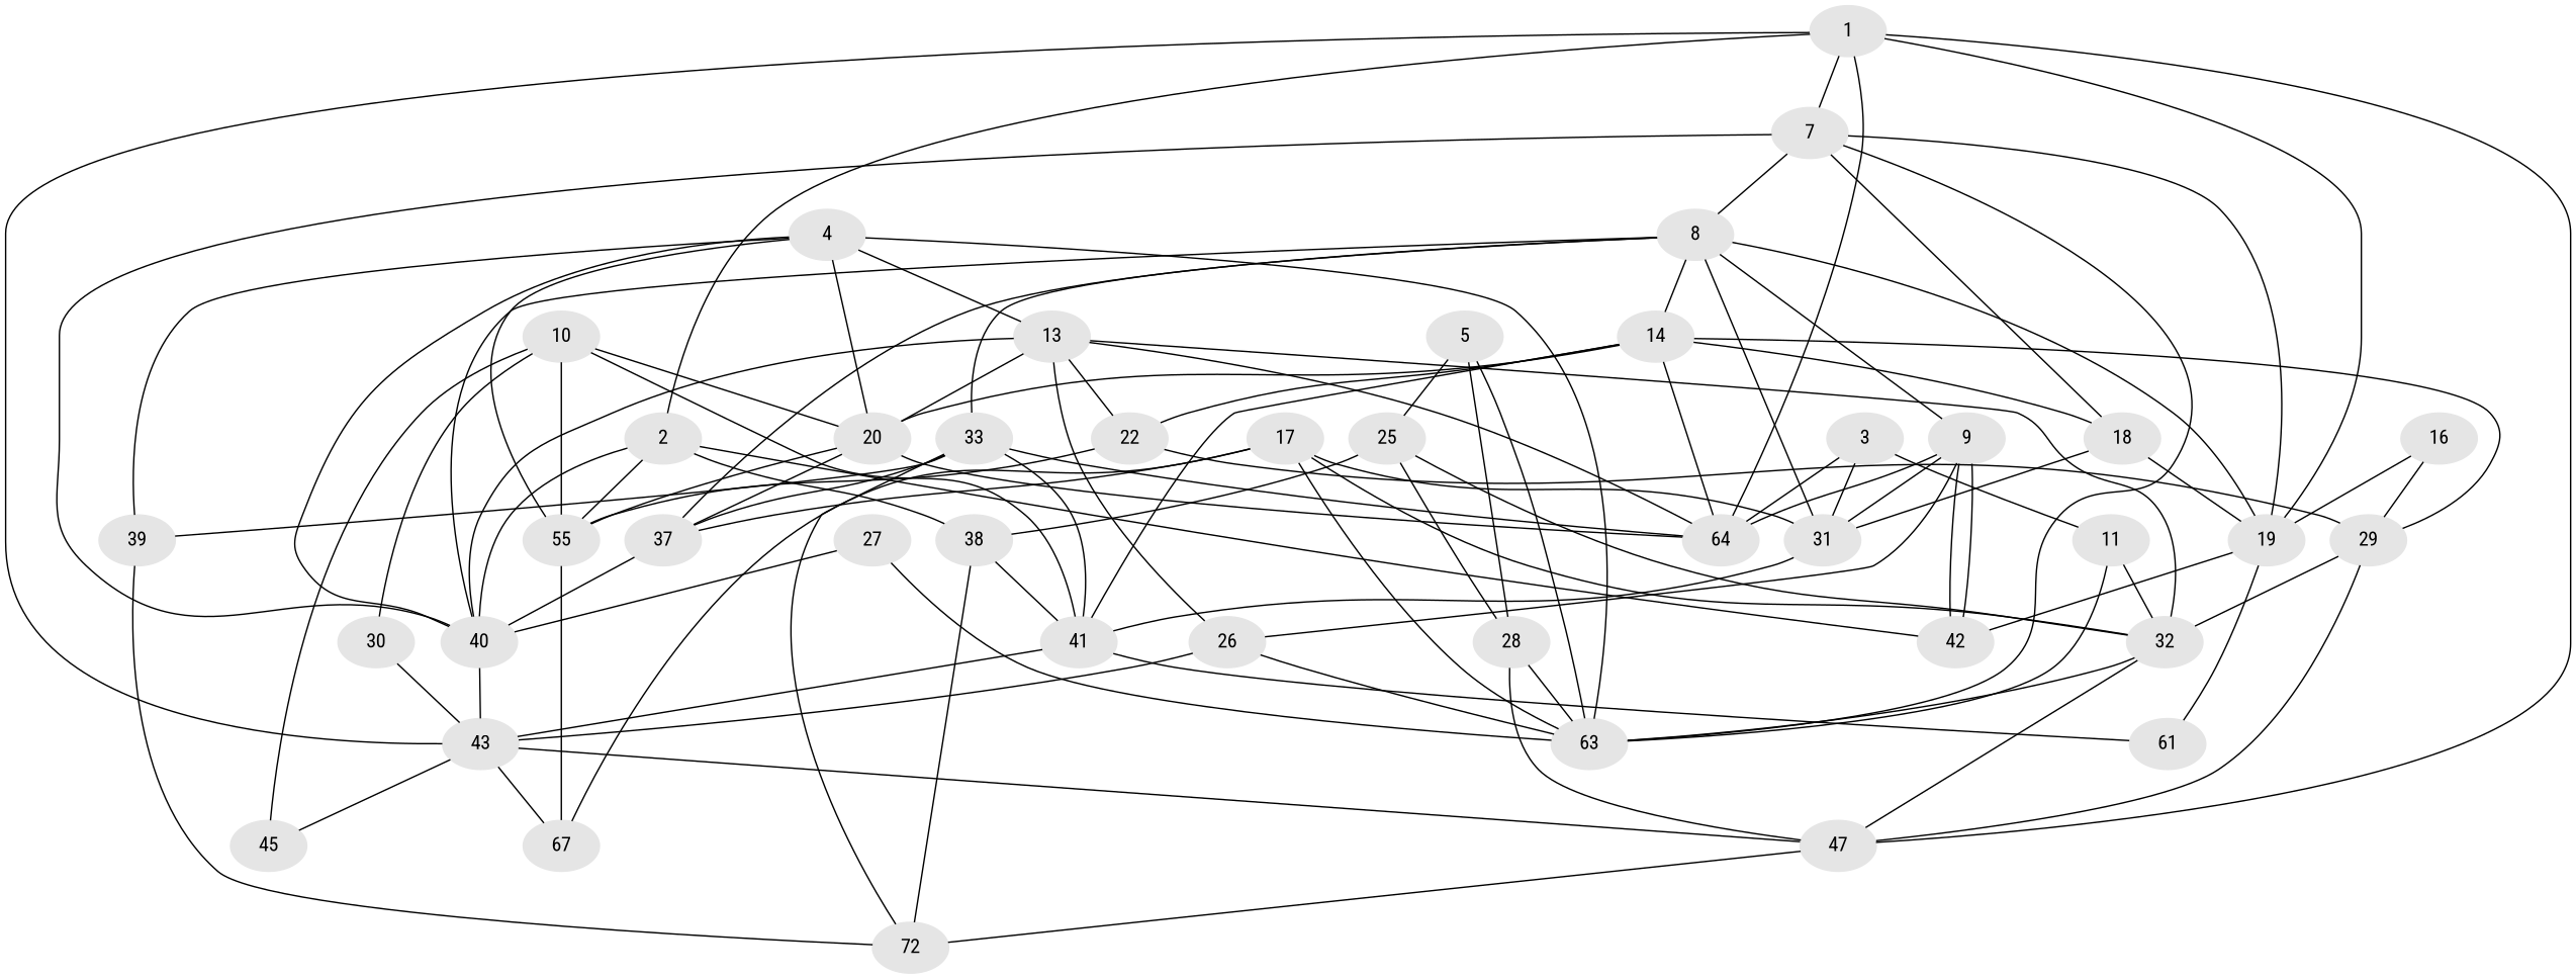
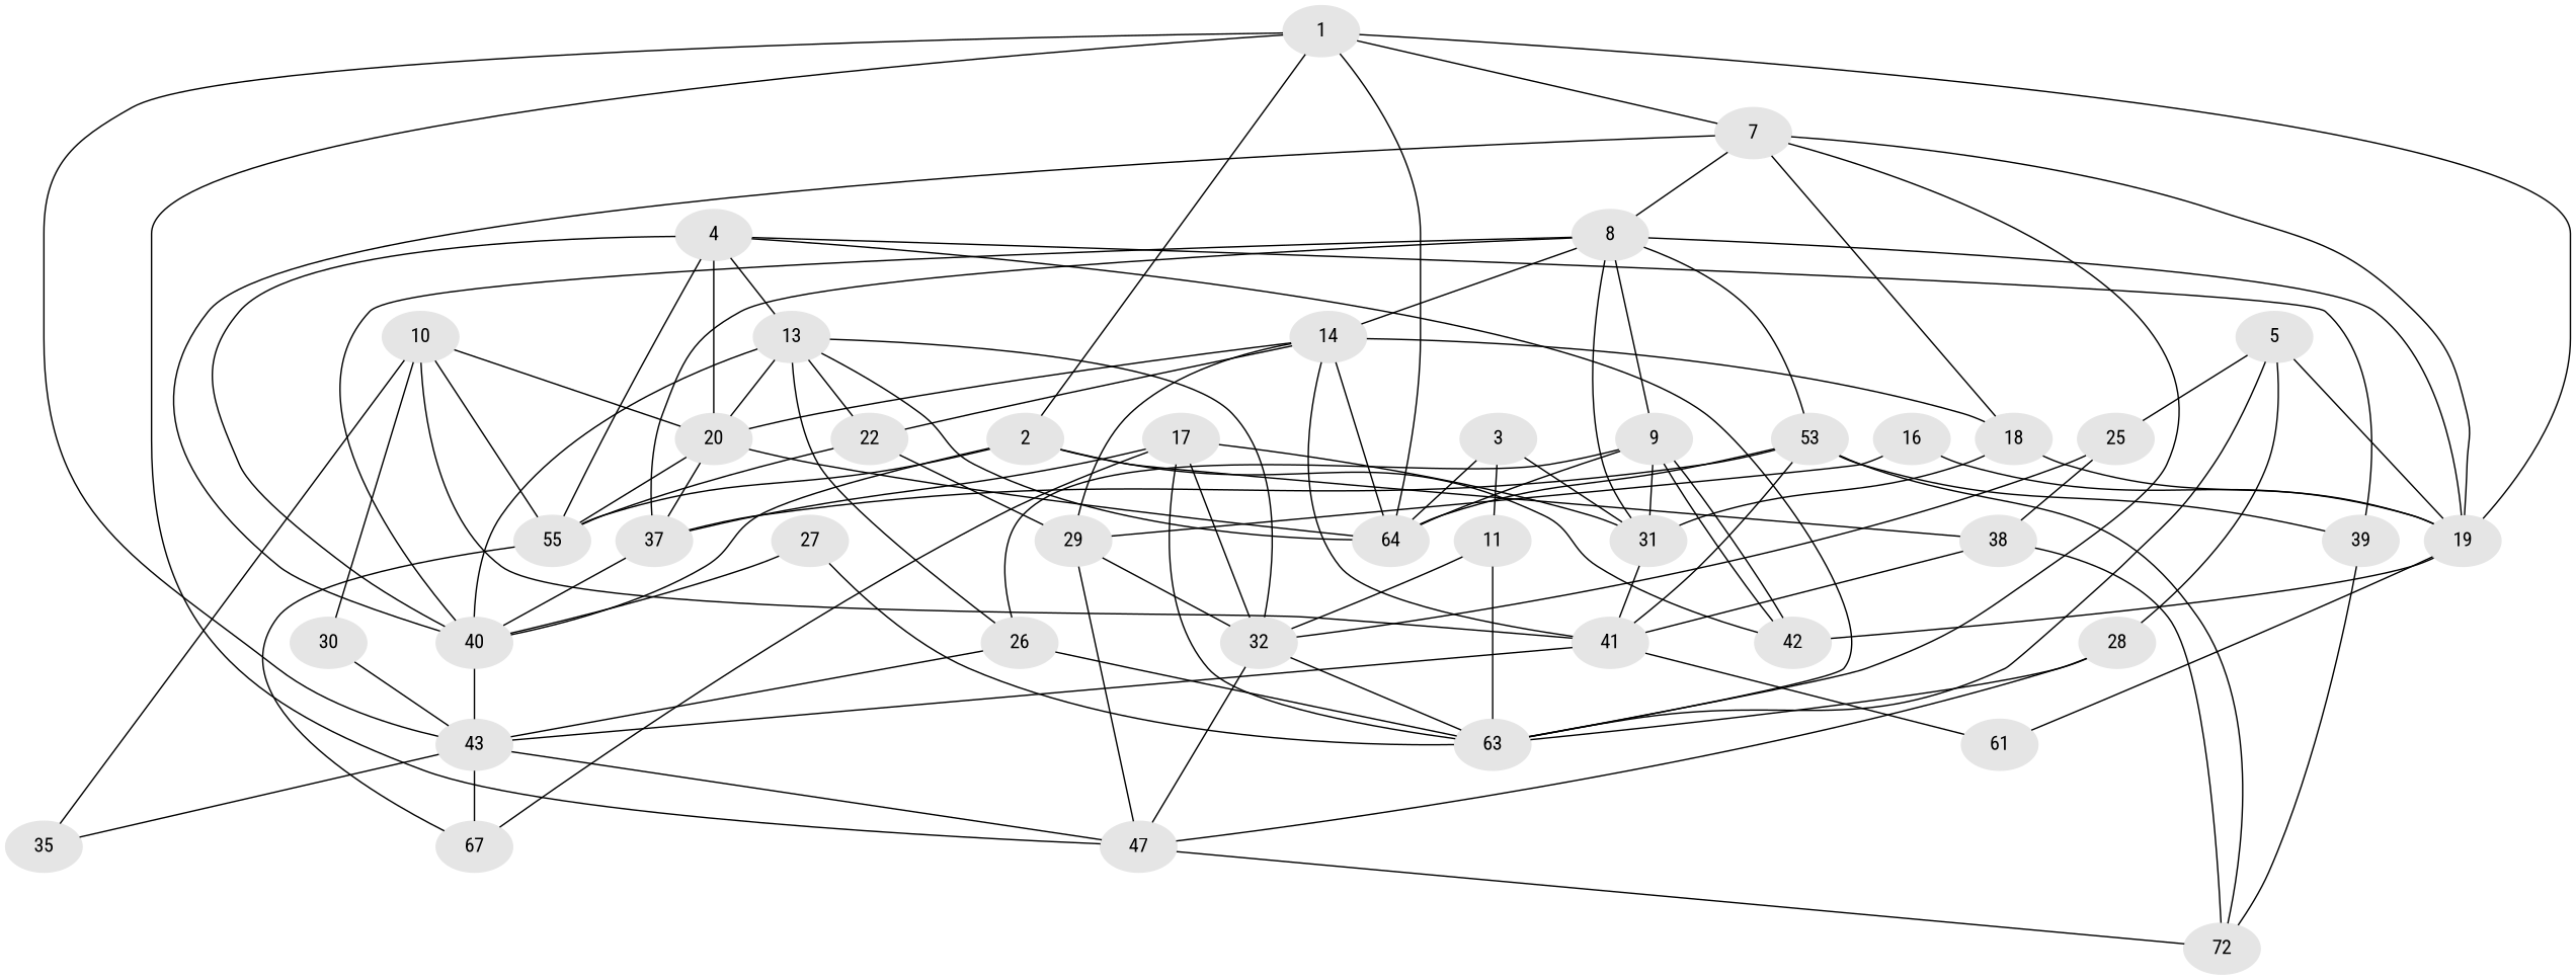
  graph {
    fontname="Roboto Condensed"
    node [color=gray90 fontname="Roboto Condensed" style=filled]
    edge [fontname="Roboto Condensed"]
    1 [super="+62"]
    2 [super="+6"]
    7 [super="+21"]
    19 [super="+36"]
    43 [super="+59"]
    47 [super="+58"]
    64 [super="+68"]
    38 [super="+54"]
    40 [super="+46"]
    42
    55 [super="+56"]
    63 [super="+65"]
    8 [super="+12"]
    18 [super="+24"]
    61
-   45 [super="+66"]
+   45 [super="+66" label=35]
    67
    72
    25 [super="+51"]
    28 [super="+50"]
    32 [super="+69"]
    41 [super="+48"]
    3
    11
    31 [super="+52"]
    4 [super="+57"]
    13 [super="+60"]
    20 [super="+35"]
    39
    26
    22 [super="+23"]
    37 [super="+53"]
    5
    9 [super="+15"]
    14 [super="+71"]
-   33 [super="+44"]
+   33 [super="+44" label=53]
    29 [super="+70"]
    10 [super="+49"]
    30
    16
    17 [super="+34"]
    27
    1 -- 2
    1 -- 7
    1 -- 19
    1 -- 43
    1 -- 47
    1 -- 64
    2 -- 38
    2 -- 40
    2 -- 42
    2 -- 55
    7 -- 19
    7 -- 40
    7 -- 63
    7 -- 8
    7 -- 18
    19 -- 42
    19 -- 61
    43 -- 47
    43 -- 45
    43 -- 67
    47 -- 72
    38 -- 72
    38 -- 41
    40 -- 43
    55 -- 67
    8 -- 19
    8 -- 40
    8 -- 31
    8 -- 37
    8 -- 9
    8 -- 14
    8 -- 33
    18 -- 19
    18 -- 31
    25 -- 38
-   25 -- 28
    25 -- 32
    28 -- 47
    28 -- 63
    32 -- 47
    32 -- 63
    41 -- 43
    41 -- 61
    3 -- 64
    3 -- 11
    3 -- 31
    11 -- 63
    11 -- 32
    31 -- 41
    4 -- 40
    4 -- 55
    4 -- 63
    4 -- 13
    4 -- 20
    4 -- 39
    13 -- 64
    13 -- 40
    13 -- 32
    13 -- 20
    13 -- 26
    13 -- 22
    20 -- 64
    20 -- 55
    20 -- 37
    39 -- 72
    26 -- 43
    26 -- 63
    22 -- 55
    22 -- 29
    37 -- 40
+   5 -- 19
    5 -- 63
    5 -- 25
    5 -- 28
    9 -- 64
    9 -- 42
    9 -- 42
    9 -- 31
    9 -- 26
    14 -- 64
    14 -- 18 [weight=2]
    14 -- 41
    14 -- 20
    14 -- 22
    14 -- 29
    33 -- 64
    33 -- 72
    33 -- 41
    33 -- 39
    33 -- 37
    29 -- 47
    29 -- 32
    10 -- 55
    10 -- 45 [weight=2]
    10 -- 41 [weight=2]
    10 -- 20
    10 -- 30
    30 -- 43
    16 -- 19
    16 -- 29
    17 -- 63
    17 -- 67
    17 -- 32
    17 -- 31
    17 -- 37
    27 -- 40
    27 -- 63
  }
